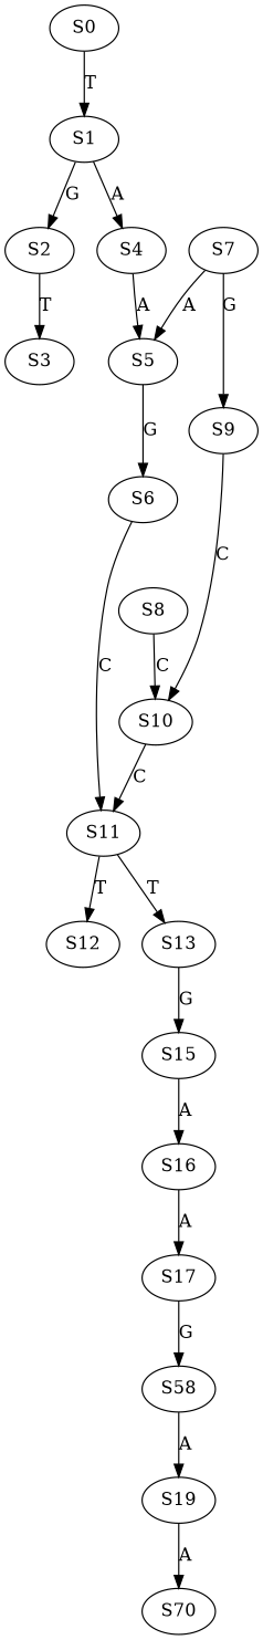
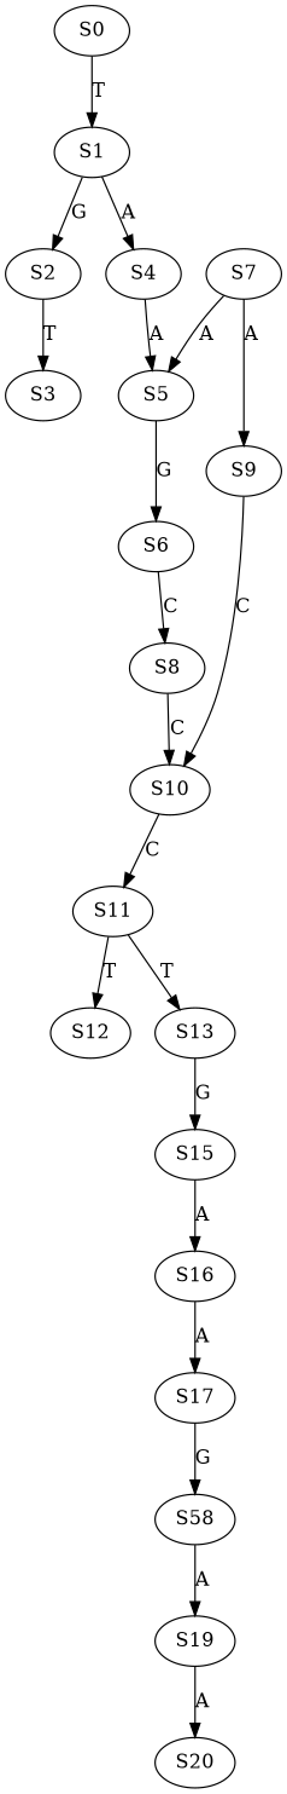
  strict digraph {
    S0
    S1
    S2
    S4
    S3
    S5
    S6
    S8
    S7
    S9
    S10
    S11
    S12
    S13
    S15
    S16
    S17
    n18 [label=S58]
    S19
-   S20 [label=S70]
+   S20
    S0 -> S1 [label=T]
    S1 -> S2 [label=G]
    S1 -> S4 [label=A]
    S2 -> S3 [label=T]
    S4 -> S5 [label=A]
    S5 -> S6 [label=G]
-   S6 -> S11 [label=C]
+   S6 -> S8 [label=C]
    S8 -> S10 [label=C]
    S7 -> S5 [label=A]
-   S7 -> S9 [label=G]
+   S7 -> S9 [label=A]
    S9 -> S10 [label=C]
    S10 -> S11 [label=C]
    S11 -> S12 [label=T]
    S11 -> S13 [label=T]
    S13 -> S15 [label=G]
    S15 -> S16 [label=A]
    S16 -> S17 [label=A]
    S17 -> n18 [label=G]
    n18 -> S19 [label=A]
    S19 -> S20 [label=A]
  }
